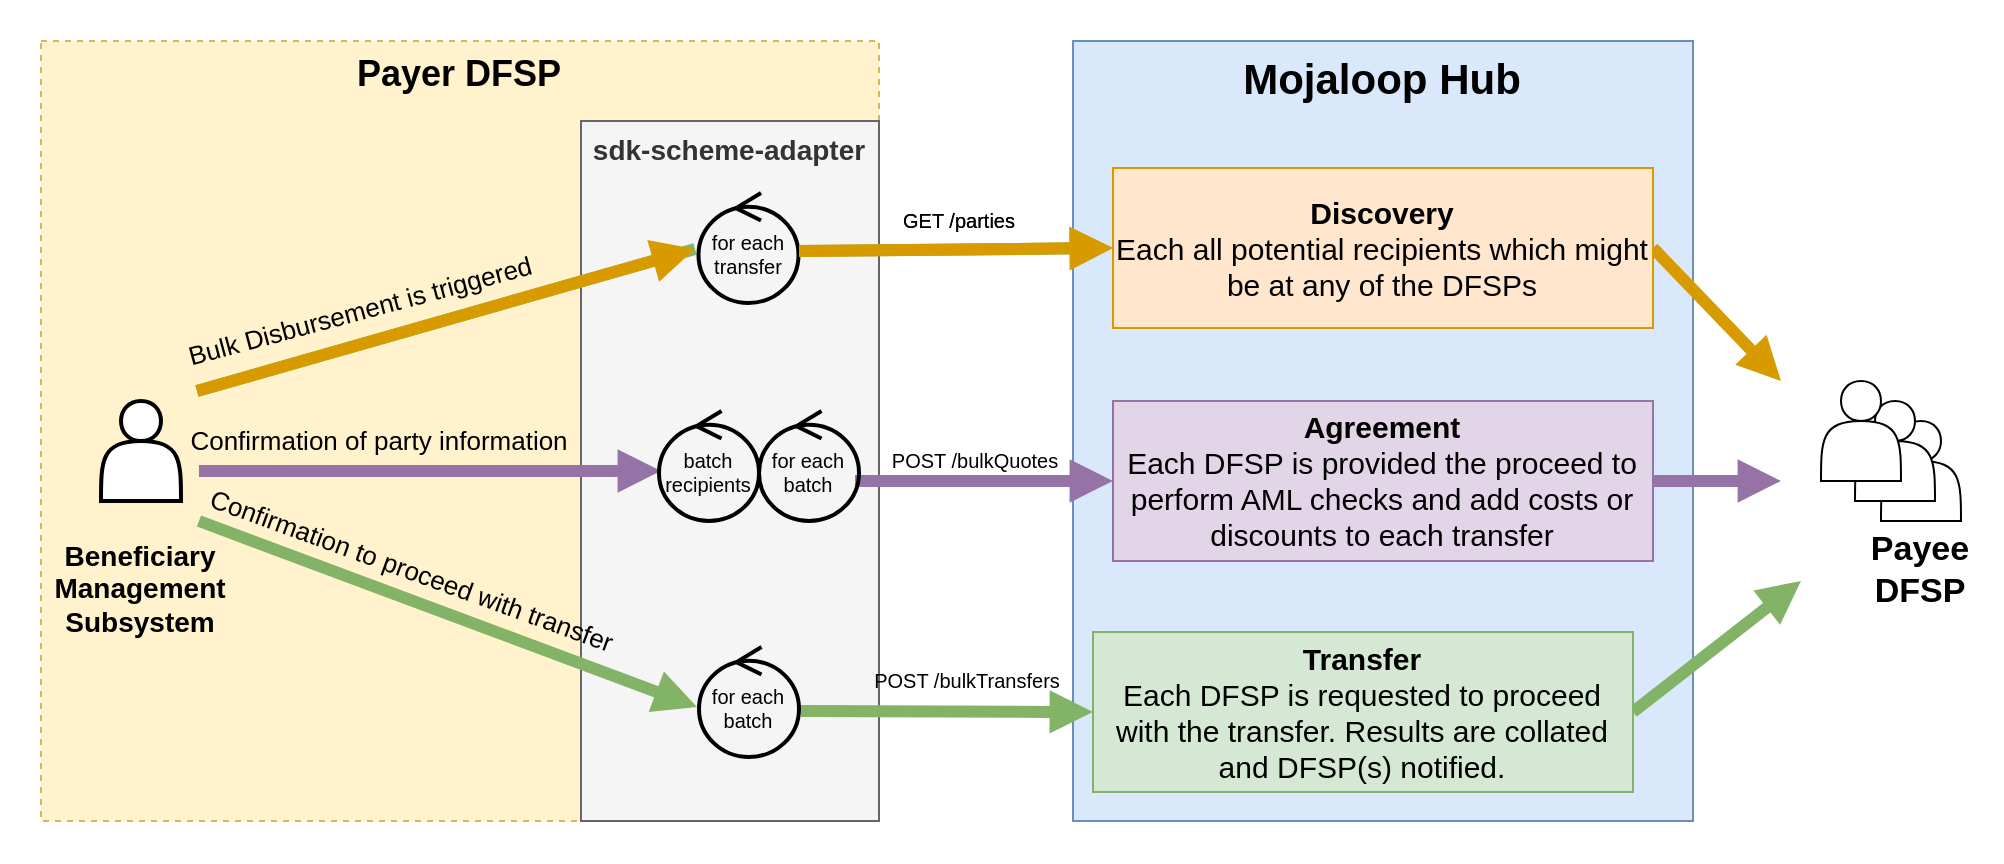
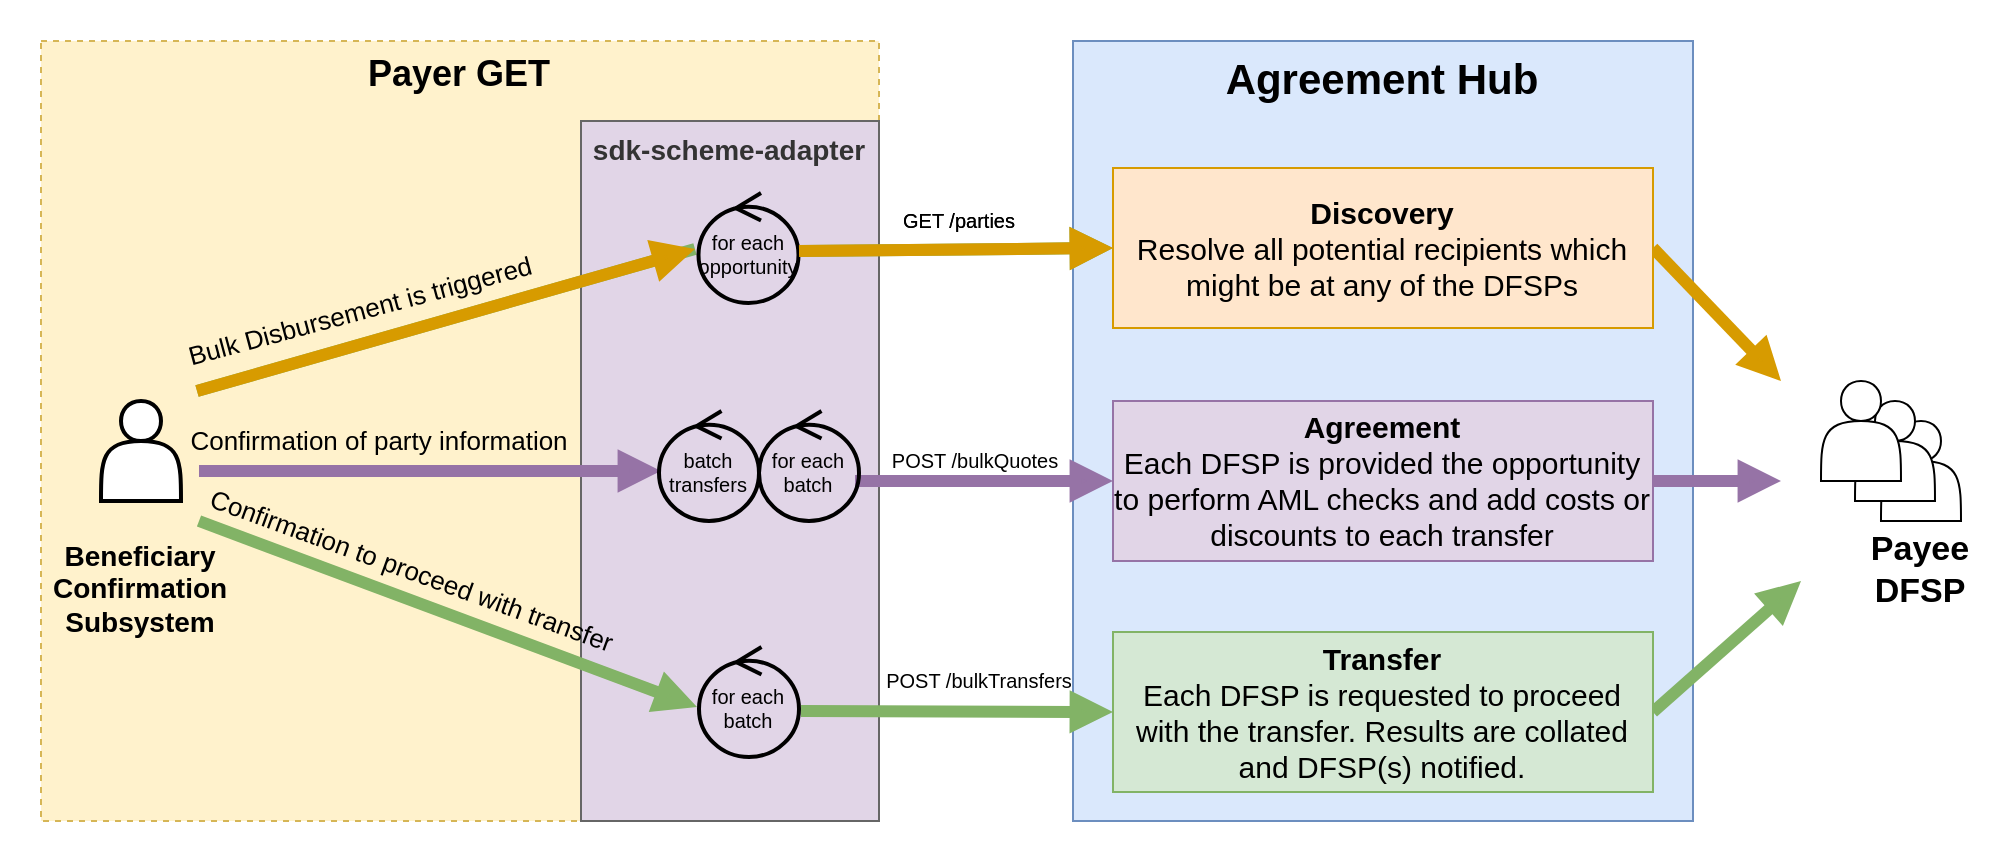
  <mxCell id="0" />
  <mxCell id="1" parent="0" />
- <mxCell id="2" value="Payer DFSP" style="rounded=0;whiteSpace=wrap;html=1;dashed=1;fontSize=18;fillColor=#fff2cc;verticalAlign=top;fontStyle=1;strokeColor=#d6b656;" vertex="1" parent="1"><mxGeometry x="20" y="20" width="419" height="390" as="geometry" /></mxCell>
- <mxCell id="3" value="Mojaloop Hub" style="rounded=0;whiteSpace=wrap;html=1;fontFamily=Helvetica;fontSize=21;fillColor=#dae8fc;strokeColor=#6c8ebf;fontStyle=1;verticalAlign=top;" vertex="1" parent="1"><mxGeometry x="536" y="20" width="310" height="390" as="geometry" /></mxCell>
- <mxCell id="4" value="sdk-scheme-adapter" style="rounded=0;whiteSpace=wrap;html=1;rotation=0;verticalAlign=top;fontStyle=1;fillColor=#f5f5f5;fontColor=#333333;strokeColor=#666666;fontSize=14;" vertex="1" parent="1"><mxGeometry x="290" y="60" width="149" height="350" as="geometry" /></mxCell>
+ <mxCell id="2" value="Payer GET" style="rounded=0;whiteSpace=wrap;html=1;dashed=1;fontSize=18;fillColor=#fff2cc;verticalAlign=top;fontStyle=1;strokeColor=#d6b656;" vertex="1" parent="1"><mxGeometry x="20" y="20" width="419" height="390" as="geometry" /></mxCell>
+ <mxCell id="3" value="Agreement Hub" style="rounded=0;whiteSpace=wrap;html=1;fontFamily=Helvetica;fontSize=21;fillColor=#dae8fc;strokeColor=#6c8ebf;fontStyle=1;verticalAlign=top;" vertex="1" parent="1"><mxGeometry x="536" y="20" width="310" height="390" as="geometry" /></mxCell>
+ <mxCell id="4" value="sdk-scheme-adapter" style="rounded=0;whiteSpace=wrap;html=1;rotation=0;verticalAlign=top;fontStyle=1;fillColor=#e1d5e7;fontColor=#333333;strokeColor=#666666;fontSize=14;" vertex="1" parent="1"><mxGeometry x="290" y="60" width="149" height="350" as="geometry" /></mxCell>
  <mxCell id="5" value="GET /parties" style="edgeStyle=none;rounded=0;orthogonalLoop=1;jettySize=auto;html=1;entryX=0;entryY=0.5;entryDx=0;entryDy=0;strokeWidth=6;fontFamily=Helvetica;fontSize=10;endArrow=block;endFill=1;fillColor=#d5e8d4;strokeColor=#82b366;labelBackgroundColor=none;spacing=0;" edge="1" parent="1"><mxGeometry x="0.021" y="14" relative="1" as="geometry"><mxPoint x="399" y="125" as="sourcePoint" /><mxPoint x="556" y="123.5" as="targetPoint" /><mxPoint as="offset" /></mxGeometry></mxCell>
  <mxCell id="6" value="" style="rounded=0;orthogonalLoop=1;jettySize=auto;html=1;fontSize=13;entryX=-0.035;entryY=0.509;entryDx=0;entryDy=0;fillColor=#d5e8d4;strokeColor=#82b366;strokeWidth=6;endArrow=none;endFill=1;exitX=0.093;exitY=1.08;exitDx=0;exitDy=0;exitPerimeter=0;entryPerimeter=0;labelBackgroundColor=none;" edge="1" parent="1" source="26" target="22"><mxGeometry x="-0.119" y="30" relative="1" as="geometry"><mxPoint x="200" y="170" as="sourcePoint" /><mxPoint x="353.75" y="125" as="targetPoint" /><mxPoint as="offset" /></mxGeometry></mxCell>
  <mxCell id="7" style="edgeStyle=none;rounded=0;orthogonalLoop=1;jettySize=auto;html=1;exitX=1;exitY=0.5;exitDx=0;exitDy=0;strokeWidth=6;fontFamily=Helvetica;fontSize=21;endArrow=block;endFill=1;fillColor=#ffe6cc;strokeColor=#d79b00;" edge="1" parent="1" source="8"><mxGeometry relative="1" as="geometry"><mxPoint x="890" y="190" as="targetPoint" /></mxGeometry></mxCell>
  <mxCell id="8" value="&lt;b&gt;Discovery&lt;/b&gt;&lt;br&gt;Resolve all potential recipients which might be at any of the DFSPs on the service" style="text;html=1;strokeColor=#82b366;fillColor=#d5e8d4;align=center;verticalAlign=middle;whiteSpace=wrap;rounded=0;fontSize=15;" vertex="1" parent="1"><mxGeometry x="556" y="83.5" width="270" height="80" as="geometry" /></mxCell>
  <mxCell id="9" style="edgeStyle=none;rounded=0;orthogonalLoop=1;jettySize=auto;html=1;exitX=1;exitY=0.5;exitDx=0;exitDy=0;strokeWidth=6;fontFamily=Helvetica;fontSize=17;endArrow=block;endFill=1;fillColor=#e1d5e7;strokeColor=#9673a6;" edge="1" parent="1" source="10"><mxGeometry relative="1" as="geometry"><mxPoint x="890" y="240" as="targetPoint" /></mxGeometry></mxCell>
- <mxCell id="10" value="&lt;b&gt;Agreement&lt;/b&gt;&lt;br&gt;Each DFSP is provided the proceed to perform AML checks and add costs or discounts to each transfer" style="text;html=1;strokeColor=#9673a6;fillColor=#e1d5e7;align=center;verticalAlign=middle;whiteSpace=wrap;rounded=0;fontSize=15;" vertex="1" parent="1"><mxGeometry x="556" y="200" width="270" height="80" as="geometry" /></mxCell>
+ <mxCell id="10" value="&lt;b&gt;Agreement&lt;/b&gt;&lt;br&gt;Each DFSP is provided the opportunity to perform AML checks and add costs or discounts to each transfer" style="text;html=1;strokeColor=#9673a6;fillColor=#e1d5e7;align=center;verticalAlign=middle;whiteSpace=wrap;rounded=0;fontSize=15;" vertex="1" parent="1"><mxGeometry x="556" y="200" width="270" height="80" as="geometry" /></mxCell>
  <mxCell id="11" style="edgeStyle=none;rounded=0;orthogonalLoop=1;jettySize=auto;html=1;exitX=1;exitY=0.5;exitDx=0;exitDy=0;strokeWidth=6;fontFamily=Helvetica;fontSize=17;endArrow=block;endFill=1;fillColor=#d5e8d4;strokeColor=#82b366;" edge="1" parent="1" source="12"><mxGeometry relative="1" as="geometry"><mxPoint x="900" y="290" as="targetPoint" /></mxGeometry></mxCell>
- <mxCell id="12" value="&lt;b&gt;Transfer&lt;/b&gt;&lt;br&gt;Each DFSP is requested to proceed with the transfer. Results are collated and DFSP(s) notified." style="text;html=1;strokeColor=#82b366;fillColor=#d5e8d4;align=center;verticalAlign=middle;whiteSpace=wrap;rounded=0;fontSize=15;" vertex="1" parent="1"><mxGeometry x="546" y="315.5" width="270" height="80" as="geometry" /></mxCell>
+ <mxCell id="12" value="&lt;b&gt;Transfer&lt;/b&gt;&lt;br&gt;Each DFSP is requested to proceed with the transfer. Results are collated and DFSP(s) notified." style="text;html=1;strokeColor=#82b366;fillColor=#d5e8d4;align=center;verticalAlign=middle;whiteSpace=wrap;rounded=0;fontSize=15;" vertex="1" parent="1"><mxGeometry x="556" y="315.5" width="270" height="80" as="geometry" /></mxCell>
  <mxCell id="13" value="POST /bulkQuotes" style="edgeStyle=none;rounded=0;orthogonalLoop=1;jettySize=auto;html=1;exitX=0.96;exitY=0.636;exitDx=0;exitDy=0;entryX=0;entryY=0.5;entryDx=0;entryDy=0;strokeWidth=6;fontFamily=Helvetica;fontSize=10;endArrow=block;endFill=1;fillColor=#e1d5e7;strokeColor=#9673a6;labelBackgroundColor=none;exitPerimeter=0;" edge="1" parent="1" source="23" target="10"><mxGeometry x="-0.072" y="10" relative="1" as="geometry"><mxPoint x="419" y="240" as="sourcePoint" /><mxPoint as="offset" /></mxGeometry></mxCell>
  <mxCell id="14" value="POST /bulkTransfers" style="edgeStyle=none;rounded=0;orthogonalLoop=1;jettySize=auto;html=1;exitX=1.02;exitY=0.582;exitDx=0;exitDy=0;entryX=0;entryY=0.5;entryDx=0;entryDy=0;strokeWidth=6;fontFamily=Helvetica;fontSize=10;endArrow=block;endFill=1;fillColor=#d5e8d4;strokeColor=#82b366;labelBackgroundColor=none;exitPerimeter=0;" edge="1" parent="1" source="24" target="12"><mxGeometry x="0.14" y="15" relative="1" as="geometry"><mxPoint x="393.75" y="360" as="sourcePoint" /><mxPoint as="offset" /></mxGeometry></mxCell>
  <mxCell id="15" value="Payee DFSP" style="shape=actor;whiteSpace=wrap;html=1;verticalAlign=bottom;spacingBottom=-48;spacingTop=44;fontSize=17;fontStyle=1" vertex="1" parent="1"><mxGeometry x="940" y="210" width="40" height="50" as="geometry" /></mxCell>
  <mxCell id="16" value="" style="shape=actor;whiteSpace=wrap;html=1;verticalAlign=bottom;spacingBottom=-48;spacingTop=44;fontSize=17;fontStyle=1" vertex="1" parent="1"><mxGeometry x="927" y="200" width="40" height="50" as="geometry" /></mxCell>
  <mxCell id="17" value="" style="shape=actor;whiteSpace=wrap;html=1;verticalAlign=bottom;spacingBottom=-48;spacingTop=44;fontSize=17;fontStyle=1" vertex="1" parent="1"><mxGeometry x="910" y="190" width="40" height="50" as="geometry" /></mxCell>
  <mxCell id="18" value="" style="edgeStyle=none;rounded=0;orthogonalLoop=1;jettySize=auto;html=1;entryX=-0.02;entryY=0.545;entryDx=0;entryDy=0;strokeWidth=6;fontFamily=Helvetica;fontSize=13;endArrow=block;endFill=1;fillColor=#d5e8d4;strokeColor=#82b366;entryPerimeter=0;labelBackgroundColor=none;" edge="1" parent="1" target="24"><mxGeometry x="0.144" y="-12" relative="1" as="geometry"><mxPoint x="99" y="260" as="sourcePoint" /><mxPoint x="353.75" y="360" as="targetPoint" /><mxPoint as="offset" /></mxGeometry></mxCell>
  <mxCell id="19" value="Confirmation of party information" style="edgeStyle=none;rounded=0;orthogonalLoop=1;jettySize=auto;html=1;entryX=0.02;entryY=0.545;entryDx=0;entryDy=0;strokeWidth=6;fontFamily=Helvetica;fontSize=13;endArrow=block;endFill=1;fillColor=#e1d5e7;strokeColor=#9673a6;labelBackgroundColor=none;entryPerimeter=0;" edge="1" parent="1" target="21"><mxGeometry x="-0.221" y="15" relative="1" as="geometry"><mxPoint x="99" y="235" as="sourcePoint" /><mxPoint as="offset" /></mxGeometry></mxCell>
- <mxCell id="20" value="Beneficiary Management Subsystem" style="shape=actor;whiteSpace=wrap;html=1;verticalAlign=bottom;spacingBottom=-72;spacingTop=48;fontSize=14;strokeWidth=2;fontStyle=1" vertex="1" parent="1"><mxGeometry x="50" y="200" width="40" height="50" as="geometry" /></mxCell>
- <mxCell id="21" value="batch recipients" style="ellipse;shape=umlControl;whiteSpace=wrap;html=1;fontFamily=Helvetica;fontSize=10;fillColor=none;strokeWidth=2;" vertex="1" parent="1"><mxGeometry x="329" y="205" width="50" height="55" as="geometry" /></mxCell>
- <mxCell id="22" value="for each transfer" style="ellipse;shape=umlControl;whiteSpace=wrap;html=1;fontFamily=Helvetica;fontSize=10;fillColor=none;strokeWidth=2;" vertex="1" parent="1"><mxGeometry x="348.75" y="96" width="50" height="55" as="geometry" /></mxCell>
+ <mxCell id="20" value="Beneficiary Confirmation Subsystem" style="shape=actor;whiteSpace=wrap;html=1;verticalAlign=bottom;spacingBottom=-72;spacingTop=48;fontSize=14;strokeWidth=2;fontStyle=1" vertex="1" parent="1"><mxGeometry x="50" y="200" width="40" height="50" as="geometry" /></mxCell>
+ <mxCell id="21" value="batch transfers" style="ellipse;shape=umlControl;whiteSpace=wrap;html=1;fontFamily=Helvetica;fontSize=10;fillColor=none;strokeWidth=2;" vertex="1" parent="1"><mxGeometry x="329" y="205" width="50" height="55" as="geometry" /></mxCell>
+ <mxCell id="22" value="for each opportunity" style="ellipse;shape=umlControl;whiteSpace=wrap;html=1;fontFamily=Helvetica;fontSize=10;fillColor=none;strokeWidth=2;" vertex="1" parent="1"><mxGeometry x="348.75" y="96" width="50" height="55" as="geometry" /></mxCell>
  <mxCell id="23" value="for each batch" style="ellipse;shape=umlControl;whiteSpace=wrap;html=1;fontFamily=Helvetica;fontSize=10;fillColor=none;strokeWidth=2;" vertex="1" parent="1"><mxGeometry x="379" y="205" width="50" height="55" as="geometry" /></mxCell>
  <mxCell id="24" value="for each batch" style="ellipse;shape=umlControl;whiteSpace=wrap;html=1;fontFamily=Helvetica;fontSize=10;fillColor=none;strokeWidth=2;" vertex="1" parent="1"><mxGeometry x="349" y="323" width="50" height="55" as="geometry" /></mxCell>
  <mxCell id="25" value="&lt;span style=&quot;&quot;&gt;Confirmation to proceed with transfer&lt;/span&gt;" style="text;html=1;strokeColor=none;fillColor=none;align=center;verticalAlign=middle;whiteSpace=wrap;rounded=0;strokeWidth=2;fontFamily=Helvetica;fontSize=13;rotation=20;" vertex="1" parent="1"><mxGeometry x="96" y="270" width="220" height="30" as="geometry" /></mxCell>
  <mxCell id="26" value="&lt;span style=&quot;&quot;&gt;Bulk Disbursement is triggered&lt;/span&gt;" style="text;html=1;strokeColor=none;fillColor=none;align=center;verticalAlign=middle;whiteSpace=wrap;rounded=0;strokeWidth=2;fontFamily=Helvetica;fontSize=13;rotation=-15;" vertex="1" parent="1"><mxGeometry x="70" y="140" width="220" height="30" as="geometry" /></mxCell>
  <mxCell id="27" value="" style="rounded=0;orthogonalLoop=1;jettySize=auto;html=1;fontSize=13;entryX=-0.035;entryY=0.509;entryDx=0;entryDy=0;fillColor=#ffe6cc;strokeColor=#d79b00;strokeWidth=6;endArrow=block;endFill=1;exitX=0.093;exitY=1.08;exitDx=0;exitDy=0;exitPerimeter=0;entryPerimeter=0;labelBackgroundColor=none;" edge="1" parent="1"><mxGeometry x="-0.119" y="30" relative="1" as="geometry"><mxPoint x="98.014" y="194.982" as="sourcePoint" /><mxPoint x="347" y="123.995" as="targetPoint" /><mxPoint as="offset" /></mxGeometry></mxCell>
  <mxCell id="28" value="GET /parties" style="edgeStyle=none;rounded=0;orthogonalLoop=1;jettySize=auto;html=1;entryX=0;entryY=0.5;entryDx=0;entryDy=0;strokeWidth=6;fontFamily=Helvetica;fontSize=10;endArrow=block;endFill=1;fillColor=#ffe6cc;strokeColor=#d79b00;labelBackgroundColor=none;spacing=0;" edge="1" parent="1"><mxGeometry x="0.021" y="14" relative="1" as="geometry"><mxPoint x="399" y="125" as="sourcePoint" /><mxPoint x="556" y="123.5" as="targetPoint" /><mxPoint as="offset" /></mxGeometry></mxCell>
- <mxCell id="29" value="&lt;b&gt;Discovery&lt;/b&gt;&lt;br&gt;Each all potential recipients which might be at any of the DFSPs" style="text;html=1;strokeColor=#d79b00;fillColor=#ffe6cc;align=center;verticalAlign=middle;whiteSpace=wrap;rounded=0;fontSize=15;" vertex="1" parent="1"><mxGeometry x="556" y="83.5" width="270" height="80" as="geometry" /></mxCell>
+ <mxCell id="29" value="&lt;b&gt;Discovery&lt;/b&gt;&lt;br&gt;Resolve all potential recipients which might be at any of the DFSPs" style="text;html=1;strokeColor=#d79b00;fillColor=#ffe6cc;align=center;verticalAlign=middle;whiteSpace=wrap;rounded=0;fontSize=15;" vertex="1" parent="1"><mxGeometry x="556" y="83.5" width="270" height="80" as="geometry" /></mxCell>
